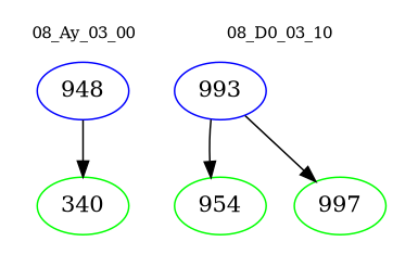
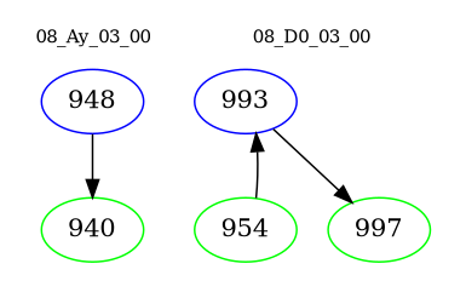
  digraph {
    node [color=green]
    edge [color=black]
    n1 [color=blue label=948]
-   n2 [label=340]
+   n2 [label=940]
    n3 [color=blue label=993]
    n4 [label=954]
    n5 [label=997]
    subgraph cluster_1 {
      color=white
      fontsize=10
      label="08_Ay_03_00"
      n1
      n2
    }
    subgraph cluster_2 {
      color=white
      fontsize=10
-     label="08_D0_03_10"
+     label="08_D0_03_00"
      n3
      n4
      n5
    }
    n1 -> n2
-   n3 -> n4
+   n4 -> n3
    n3 -> n5
  }
